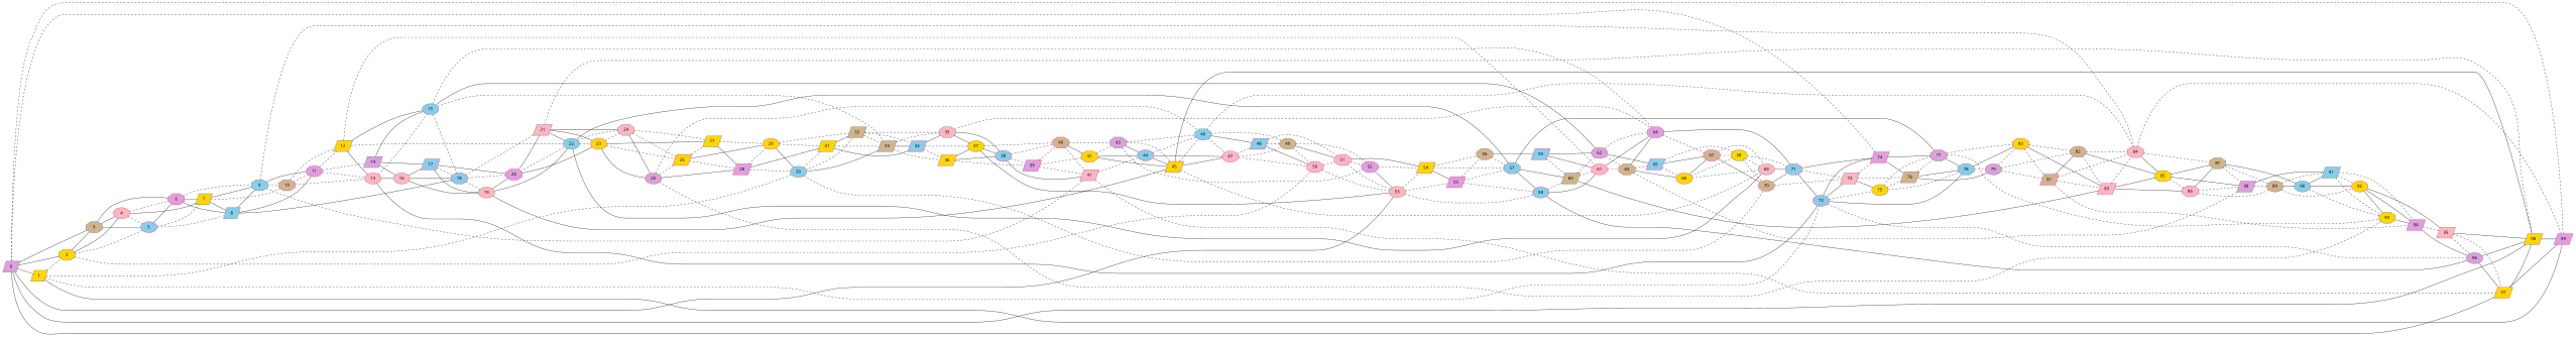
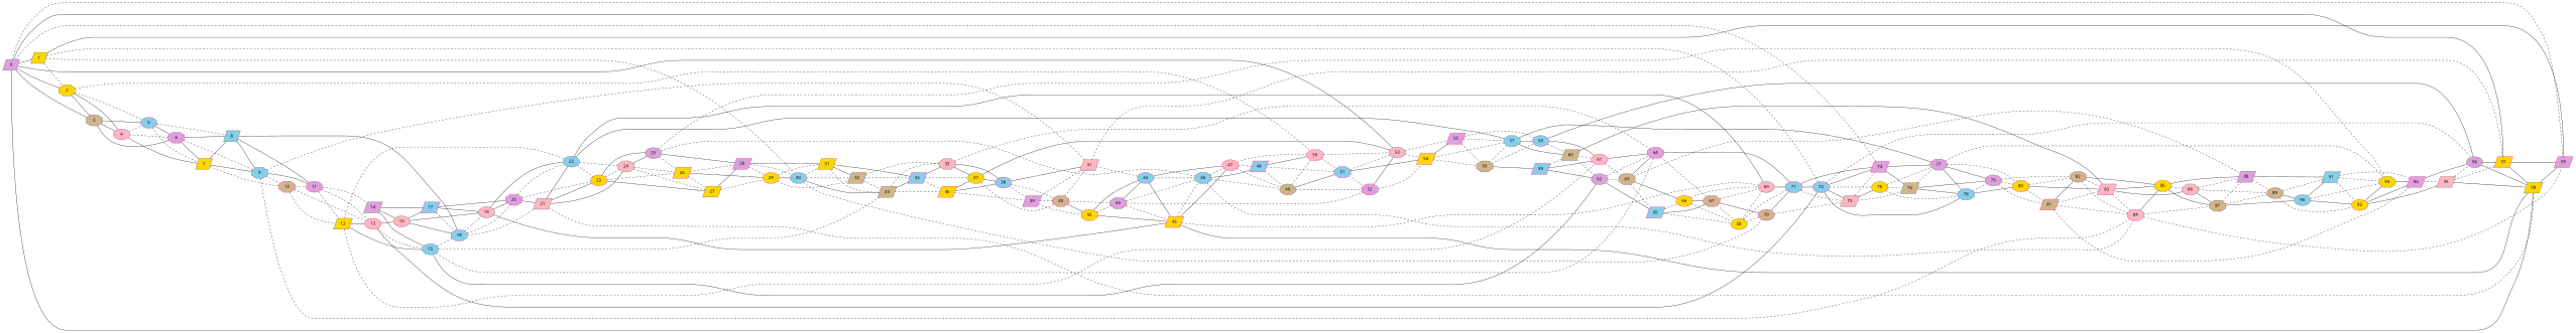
  strict graph {
    fontname="Noto Sans"
    rankdir=LR
    node [color=gray40 fillcolor=gold fontname="Noto Sans" shape=parallelogram style=filled]
    edge [fontname="Noto Sans" is_available=True prob=1.0 style=dashed]
    0 [fillcolor=plum]
    1
    2 [shape=octagon]
    3 [fillcolor=tan shape=octagon]
    53 [fillcolor=lightpink shape=ellipse]
    74 [color=deeppink fillcolor=plum]
    97 [color=deeppink]
    98
    99 [color=deeppink fillcolor=plum]
    30 [fillcolor=skyblue shape=ellipse]
    72 [color=deeppink fillcolor=skyblue shape=ellipse]
    4 [color=deeppink fillcolor=lightpink shape=ellipse]
    5 [color=deeppink fillcolor=skyblue shape=ellipse]
    50 [color=deeppink fillcolor=lightpink shape=octagon]
    6 [color=deeppink fillcolor=plum shape=octagon]
    54 [color=deeppink]
    55 [color=deeppink fillcolor=plum]
    77 [fillcolor=plum shape=octagon]
    76 [fillcolor=tan]
    33 [fillcolor=tan]
    31
    32 [fillcolor=tan]
    70 [color=deeppink fillcolor=tan shape=ellipse]
    96 [fillcolor=plum shape=ellipse]
    73 [fillcolor=lightpink]
    75 [shape=ellipse]
    78 [fillcolor=skyblue shape=octagon]
    7
    8 [fillcolor=skyblue]
-   51 [color=deeppink fillcolor=lightpink shape=octagon]
+   51 [color=deeppink fillcolor=skyblue shape=octagon]
    9 [fillcolor=skyblue shape=octagon]
    10 [color=deeppink fillcolor=tan shape=octagon]
    11 [color=deeppink fillcolor=plum shape=ellipse]
    18 [color=deeppink fillcolor=skyblue shape=octagon]
    41 [fillcolor=lightpink]
    84 [color=deeppink fillcolor=lightpink shape=octagon]
    12
    13 [color=deeppink fillcolor=lightpink shape=ellipse]
    14 [fillcolor=plum]
    19 [fillcolor=lightpink shape=ellipse]
    20 [color=deeppink fillcolor=plum shape=octagon]
    21 [fillcolor=lightpink]
    44 [color=deeppink fillcolor=skyblue shape=ellipse]
    85 [shape=octagon]
    87 [fillcolor=tan shape=octagon]
    15 [fillcolor=skyblue shape=ellipse]
    22 [fillcolor=skyblue shape=ellipse]
    61 [color=deeppink fillcolor=lightpink shape=ellipse]
    16 [fillcolor=lightpink shape=ellipse]
    17 [color=deeppink fillcolor=skyblue]
    62 [fillcolor=plum shape=ellipse]
    64 [color=deeppink fillcolor=plum shape=octagon]
    23 [color=deeppink shape=ellipse]
    24 [fillcolor=lightpink shape=octagon]
    57 [fillcolor=skyblue shape=octagon]
    69 [fillcolor=lightpink shape=ellipse]
    63 [fillcolor=tan shape=octagon]
    34 [color=deeppink fillcolor=skyblue]
    35 [fillcolor=lightpink shape=octagon]
    36 [color=deeppink]
    65 [color=deeppink fillcolor=skyblue]
    67 [color=deeppink fillcolor=tan shape=octagon]
    71 [color=deeppink fillcolor=skyblue shape=octagon]
    45 [color=deeppink]
    46 [fillcolor=skyblue shape=octagon]
    47 [color=deeppink fillcolor=lightpink shape=ellipse]
    25 [fillcolor=plum shape=ellipse]
    26 [color=deeppink]
    27
    58 [color=deeppink fillcolor=skyblue shape=ellipse]
    60 [fillcolor=tan]
    28 [color=deeppink fillcolor=plum]
    93 [shape=octagon]
    29 [color=deeppink shape=ellipse]
    48 [color=deeppink fillcolor=skyblue]
    49 [fillcolor=tan shape=ellipse]
    94 [color=deeppink fillcolor=plum]
    37 [shape=ellipse]
    38 [color=deeppink fillcolor=skyblue shape=ellipse]
    39 [color=deeppink fillcolor=plum]
    40 [color=deeppink fillcolor=tan shape=octagon]
    42 [color=deeppink shape=octagon]
    43 [fillcolor=plum shape=octagon]
    52 [color=deeppink fillcolor=plum shape=octagon]
    56 [fillcolor=tan shape=octagon]
    59 [color=deeppink fillcolor=skyblue]
    83 [color=deeppink fillcolor=lightpink]
    79 [fillcolor=plum shape=ellipse]
    80 [color=deeppink shape=octagon]
    86 [fillcolor=lightpink shape=octagon]
    66 [color=deeppink shape=ellipse]
    88 [fillcolor=plum]
    68 [shape=ellipse]
    89 [fillcolor=tan shape=ellipse]
    91 [fillcolor=skyblue]
    81 [color=deeppink fillcolor=tan]
    82 [fillcolor=tan shape=ellipse]
    95 [fillcolor=lightpink]
    90 [fillcolor=skyblue shape=ellipse]
    92 [color=deeppink shape=ellipse]
    0 -- 1 [prob=0.475471694201 style=solid]
    0 -- 2 [prob=0.333052475927 style=solid]
    0 -- 3 [prob=0.47634533691 style=solid]
    0 -- 53 [style=solid]
    0 -- 74
    0 -- 97 [style=solid]
    0 -- 98 [style=solid]
    0 -- 99 [prob=0.736754071864]
    1 -- 2 [prob=0.0691998270087]
    1 -- 99 [prob=0.0527473116913 style=solid]
    1 -- 30 [prob=0.526450743187]
    1 -- 72 [prob=0.804713393112]
    2 -- 3 [style=solid]
    2 -- 4 [prob=0.701481034509 style=solid]
    2 -- 5 [prob=0.548335595528]
    2 -- 50 [prob=0.807333390287]
    3 -- 4 [style=solid]
    3 -- 5 [style=solid]
    3 -- 6 [prob=0.113051574464 style=solid]
    53 -- 54 [prob=0.905552832363]
    53 -- 55 [prob=0.974151618249]
    74 -- 77 [prob=0.919135202957 style=solid]
    74 -- 76 [prob=0.722876628081 style=solid]
    97 -- 98 [prob=0.431925133199 style=solid]
    97 -- 99 [prob=0.859874255657 style=solid]
    98 -- 99 [prob=0.93093086786 style=solid]
    30 -- 33 [prob=0.658405624997 style=solid]
    30 -- 31 [prob=0.762794806908]
    30 -- 32 [prob=0.248875730524]
    30 -- 70
    72 -- 74 [style=solid]
    72 -- 96 [prob=0.856561750248]
    72 -- 73 [prob=0.299457662031 style=solid]
    72 -- 75 [prob=0.0263445367945]
    72 -- 78 [style=solid]
    4 -- 5 [prob=0.363116384784]
    4 -- 6 [prob=0.491647823565]
    4 -- 7 [style=solid]
    5 -- 6 [prob=0.609359199078 style=solid]
    5 -- 7 [prob=0.88665767867]
    5 -- 8 [prob=0.739147130428]
    50 -- 53 [prob=0.665634552791]
    50 -- 51 [prob=0.0586626881917]
    6 -- 7 [prob=0.419536251938 style=solid]
    6 -- 8 [prob=0.196264175632 style=solid]
    6 -- 9 [prob=0.151876907205]
    54 -- 55 [prob=0.436039395335 style=solid]
    54 -- 57 [prob=0.456159175311]
    54 -- 56 [prob=0.0263919225576]
    55 -- 57 [prob=0.625784936731]
    55 -- 58 [prob=0.649130185074]
    55 -- 56 [prob=0.586430796807]
    77 -- 78 [prob=0.301821287613 style=solid]
    77 -- 93 [prob=0.458128515929]
+   77 -- 79 [prob=0.355216901171 style=solid]
    77 -- 80 [prob=0.863945586235]
    76 -- 77 [prob=0.983485322216]
    76 -- 78 [prob=0.544083959666 style=solid]
    76 -- 79 [prob=0.575769083636 style=solid]
    33 -- 34 [prob=0.174709334066 style=solid]
    33 -- 35 [prob=0.56435465164]
    33 -- 36 [prob=0.149844383082]
    31 -- 33 [prob=0.0629169176091]
    31 -- 32 [style=solid]
    31 -- 34 [prob=0.185500774251 style=solid]
    32 -- 33 [prob=0.92359234715]
    32 -- 34
    32 -- 35 [prob=0.836793262147]
    70 -- 73 [prob=0.719379771288]
    70 -- 71 [prob=0.265656591732 style=solid]
    96 -- 97 [style=solid]
    96 -- 98 [prob=0.504234071389 style=solid]
    73 -- 74 [prob=0.210066643638]
    73 -- 76 [prob=0.987229283888]
    73 -- 75 [prob=0.32335279842 style=solid]
    75 -- 77 [prob=0.794537240199]
    75 -- 76 [prob=0.76721501182]
    75 -- 78 [prob=0.519929982358]
    78 -- 79
    78 -- 80 [prob=0.101859153328 style=solid]
    7 -- 8 [prob=0.567910334493 style=solid]
    7 -- 9 [style=solid]
    7 -- 10
    8 -- 9 [style=solid]
    8 -- 11 [prob=0.416039021646 style=solid]
    8 -- 18 [prob=0.541644578919 style=solid]
    51 -- 53 [prob=0.728202184008]
    51 -- 54 [prob=0.641895988712 style=solid]
    51 -- 52 [prob=0.4293264452]
    9 -- 10 [prob=0.574279502107]
    9 -- 11 [prob=0.778848419021 style=solid]
    9 -- 41 [prob=0.767851370818]
    9 -- 84 [prob=0.75025612806]
    10 -- 11
    10 -- 12 [prob=0.891420302338]
    10 -- 13 [prob=0.189144109739]
    11 -- 12
    11 -- 13 [prob=0.155606893545]
    11 -- 14 [prob=0.496258129662]
    18 -- 19 [prob=0.462851443689]
    18 -- 20 [prob=0.0412352519789]
    18 -- 21
    41 -- 97
    41 -- 44 [prob=0.721288201648]
    84 -- 99 [prob=0.920106300952]
    84 -- 85 [prob=0.395686860691 style=solid]
    84 -- 87
    12 -- 13 [prob=0.453624087849 style=solid]
    12 -- 15 [prob=0.306197975821 style=solid]
    12 -- 22 [prob=0.561415020708]
    12 -- 61
    13 -- 72 [prob=0.0357044696381 style=solid]
    13 -- 15
    13 -- 16 [prob=0.847479805416 style=solid]
    14 -- 15 [prob=0.818588737341 style=solid]
    14 -- 16 [style=solid]
    14 -- 17 [prob=0.253699692241 style=solid]
    19 -- 20 [style=solid]
    19 -- 22 [prob=0.468693056104 style=solid]
    19 -- 45 [prob=0.235014499095 style=solid]
    20 -- 21 [style=solid]
    20 -- 22 [prob=0.643833804277]
-   20 -- 23 [prob=0.965324283528 style=solid]
+   20 -- 23 [prob=0.965324283528]
    21 -- 98 [prob=0.373603830757]
    21 -- 22 [prob=0.384253000938 style=solid]
    21 -- 23 [prob=0.0253951091216 style=solid]
    21 -- 24 [prob=0.242967900225 style=solid]
    44 -- 45 [prob=0.16190566655 style=solid]
    44 -- 46
    44 -- 47 [prob=0.434988653251 style=solid]
    85 -- 87 [prob=0.840196601993 style=solid]
    85 -- 86 [prob=0.386433544276]
    85 -- 88 [style=solid]
    87 -- 88 [prob=0.339659151362]
    87 -- 89 [prob=0.345952821487]
    87 -- 90 [prob=0.810923789918 style=solid]
    15 -- 33 [prob=0.414758590669]
    15 -- 18 [prob=0.247801389089]
    15 -- 62 [prob=0.483054511743 style=solid]
    15 -- 64 [prob=0.0608410076455]
    22 -- 23
    22 -- 24 [prob=0.366520991696]
    22 -- 57 [prob=0.89820297477 style=solid]
    22 -- 69 [style=solid]
    61 -- 64 [prob=0.440105552807 style=solid]
    61 -- 63
    16 -- 18 [style=solid]
    16 -- 19 [style=solid]
    16 -- 17 [prob=0.173269513685 style=solid]
    17 -- 18 [prob=0.127804378276]
    17 -- 19 [prob=0.282685997846 style=solid]
    17 -- 20 [prob=0.541661529704 style=solid]
    62 -- 64 [prob=0.42948423264]
    62 -- 63 [prob=0.761790079614]
    62 -- 65 [prob=0.911546070541 style=solid]
    64 -- 67
    64 -- 71 [style=solid]
    23 -- 24 [prob=0.281135292706]
    23 -- 25 [prob=0.362010551707 style=solid]
    23 -- 26 [prob=0.385568419544]
    23 -- 27 [style=solid]
    24 -- 25 [prob=0.813992834862 style=solid]
    24 -- 26 [prob=0.59643656461]
    24 -- 27 [prob=0.460690069142]
    57 -- 77 [prob=0.303187762074 style=solid]
    57 -- 58 [prob=0.90769860186 style=solid]
    57 -- 60 [style=solid]
    69 -- 71 [style=solid]
    63 -- 64 [prob=0.803284710597 style=solid]
    63 -- 65
    63 -- 66 [prob=0.834933732202 style=solid]
    63 -- 88 [prob=0.397376197622]
    34 -- 35 [prob=0.857510291561 style=solid]
    34 -- 36 [prob=0.242524586334]
    34 -- 37 [prob=0.130190561903]
    35 -- 64 [prob=0.957405892685]
    35 -- 37 [prob=0.128783998488 style=solid]
    35 -- 38 [prob=0.351434394806 style=solid]
    36 -- 37 [prob=0.623536990626 style=solid]
    36 -- 38 [style=solid]
    36 -- 39
    65 -- 67 [prob=0.400866441134 style=solid]
    65 -- 66 [prob=0.498492600449]
    65 -- 68
    67 -- 70 [prob=0.139664936332 style=solid]
    67 -- 69 [prob=0.43015697114]
    67 -- 68 [prob=0.460051318098]
    71 -- 74 [prob=0.473273136231 style=solid]
    71 -- 72 [style=solid]
    71 -- 73 [prob=0.0414806713402]
    45 -- 98 [prob=0.280731017623 style=solid]
    45 -- 69 [prob=0.521104381662]
    45 -- 46 [prob=0.382580430025]
    45 -- 47 [prob=0.570347851654 style=solid]
    46 -- 84 [prob=0.929539364504]
    46 -- 47 [prob=0.809370793743]
    46 -- 48 [prob=0.580294278825 style=solid]
    46 -- 49 [prob=0.923542247652]
    47 -- 50 [prob=0.182928724546]
    47 -- 48
    47 -- 49
    25 -- 46 [prob=0.778285388034]
    25 -- 26 [prob=0.46990002942]
    25 -- 28 [prob=0.0592854869101 style=solid]
    25 -- 93
    26 -- 27
    26 -- 28 [prob=0.131069830485]
    26 -- 29 [style=solid]
    27 -- 28 [prob=0.789167450648 style=solid]
    27 -- 29 [prob=0.454395535816]
    58 -- 96 [prob=0.912427084136 style=solid]
    58 -- 61 [prob=0.163955130701 style=solid]
    58 -- 60 [prob=0.40119077063]
    60 -- 61 [prob=0.716207167779]
    60 -- 62 [prob=0.728488478594]
    60 -- 83 [style=solid]
    28 -- 30 [prob=0.0174581325776]
    28 -- 31 [style=solid]
    28 -- 29 [prob=0.728507013383]
    93 -- 94 [prob=0.775718019559 style=solid]
    29 -- 30 [prob=0.510328521983 style=solid]
    29 -- 31
    29 -- 32 [prob=0.687763979394]
    48 -- 50 [style=solid]
    48 -- 51
    48 -- 49
    49 -- 50
    49 -- 51 [prob=0.43284971292 style=solid]
    49 -- 52 [prob=0.74616733988]
    94 -- 96 [prob=0.942736667421 style=solid]
    94 -- 95 [prob=0.03641405489]
    37 -- 53 [prob=0.545154939763 style=solid]
    37 -- 38 [prob=0.879347780233 style=solid]
    37 -- 40 [prob=0.512537958554]
    38 -- 41 [prob=0.0431882410217 style=solid]
    38 -- 39 [prob=0.338838348981]
    38 -- 40
    39 -- 41 [prob=0.508394509562]
    39 -- 40 [prob=0.986316025538]
    39 -- 42 [prob=0.751079092743]
    40 -- 41 [prob=0.533912646467]
    40 -- 42 [prob=0.000164225878479 style=solid]
    40 -- 43 [prob=0.0836112204077]
    42 -- 44 [prob=0.442510540921 style=solid]
    42 -- 45 [prob=0.341285031873 style=solid]
    42 -- 43 [prob=0.85919234026]
    43 -- 44 [prob=0.336400061189 style=solid]
    43 -- 45 [prob=0.113431593452]
    43 -- 46 [prob=0.994461980332]
    43 -- 52 [prob=0.88032904869]
    52 -- 53 [prob=0.235356140801 style=solid]
    52 -- 54
    56 -- 57
-   53 -- 58
+   56 -- 58
    56 -- 59 [prob=0.792711074485 style=solid]
    59 -- 61 [prob=0.120177293502 style=solid]
    59 -- 62 [prob=0.906899149276 style=solid]
    59 -- 60 [prob=0.379621476583]
    83 -- 84
    83 -- 85 [prob=0.267589850363 style=solid]
    83 -- 86 [style=solid]
    79 -- 80 [prob=0.549642384069]
    79 -- 81 [prob=0.13077741043]
    79 -- 82 [prob=0.33285893797]
    80 -- 83 [prob=0.863562649309 style=solid]
    80 -- 81 [prob=0.0531011808094]
    80 -- 82
    86 -- 87 [style=solid]
    86 -- 88 [prob=0.237299124732]
    86 -- 89 [prob=0.31084299882]
    66 -- 69 [prob=0.246555472852]
    66 -- 67 [prob=0.378654476195 style=solid]
    66 -- 68 [prob=0.525534177781]
    88 -- 89 [prob=0.684305860155]
    88 -- 91 [prob=0.279557787746 style=solid]
    68 -- 70 [prob=0.429932960431]
    68 -- 69 [prob=0.71714290036]
    68 -- 71
    89 -- 91 [prob=0.528869670263]
    89 -- 90 [prob=0.510397573153 style=solid]
    89 -- 92
    91 -- 93
    91 -- 94 [prob=0.936122930966]
    91 -- 92
    81 -- 84 [prob=0.162530452011]
    81 -- 94 [prob=0.204479092177]
    81 -- 83 [prob=0.635448097106]
    81 -- 82 [prob=0.758042550154 style=solid]
    82 -- 84 [prob=0.880784703143]
    82 -- 85 [style=solid]
    82 -- 83 [prob=0.415308835245]
    95 -- 97 [prob=0.395938181046]
    95 -- 98 [prob=0.0843159266904 style=solid]
    95 -- 96 [prob=0.777835737912]
    90 -- 93
    90 -- 91 [prob=0.39114442748 style=solid]
    90 -- 92 [style=solid]
    92 -- 93 [prob=0.496171665859 style=solid]
    92 -- 94 [style=solid]
    92 -- 95 [style=solid]
  }
